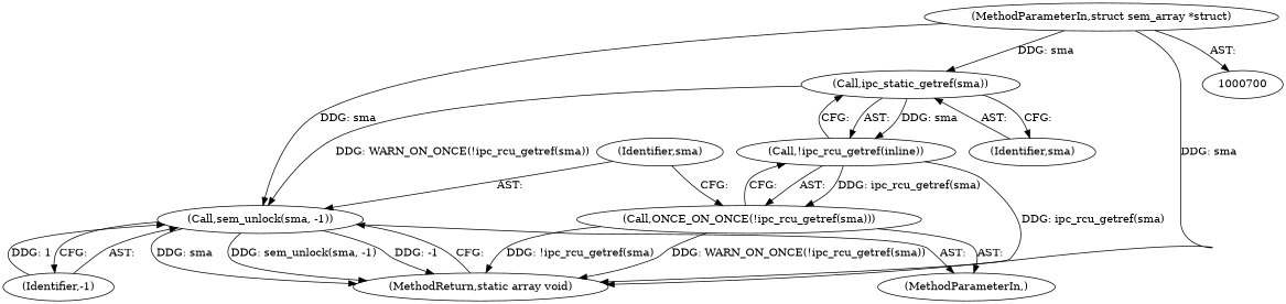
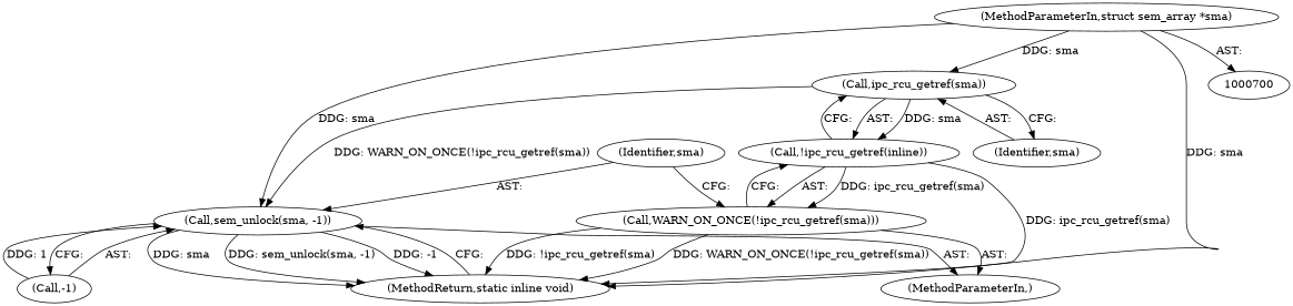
  digraph {
-   n1 [label="(MethodParameterIn,struct sem_array *struct)"]
-   n2 [label="(Call,ipc_static_getref(sma))"]
+   n1 [label="(MethodParameterIn,struct sem_array *sma)"]
+   n2 [label="(Call,ipc_rcu_getref(sma))"]
    n3 [label="(Call,sem_unlock(sma, -1))"]
-   n4 [label="(MethodReturn,static array void)"]
+   n4 [label="(MethodReturn,static inline void)"]
    n5 [label=1000700]
    n6 [label="(Call,!ipc_rcu_getref(inline))"]
    n7 [label="(Identifier,sma)"]
    n8 [label="(MethodParameterIn,)"]
-   n9 [label="(Identifier,-1)"]
-   n10 [label="(Call,ONCE_ON_ONCE(!ipc_rcu_getref(sma)))"]
+   n9 [label="(Call,-1)"]
+   n10 [label="(Call,WARN_ON_ONCE(!ipc_rcu_getref(sma)))"]
    n11 [label="(Identifier,sma)"]
    n1 -> n2 [label="DDG: sma"]
    n1 -> n3 [label="DDG: sma"]
    n1 -> n4 [label="DDG: sma"]
    n1 -> n5 [label="AST: "]
    n2 -> n3 [label="DDG: WARN_ON_ONCE(!ipc_rcu_getref(sma))"]
    n2 -> n6 [label="AST: "]
    n2 -> n6 [label="DDG: sma"]
    n2 -> n7 [label="CFG: "]
    n3 -> n4 [label="DDG: sma"]
    n3 -> n4 [label="DDG: sem_unlock(sma, -1)"]
    n3 -> n4 [label="DDG: -1"]
    n3 -> n8 [label="AST: "]
    n3 -> n9 [label="CFG: "]
    n4 -> n3 [label="CFG: "]
    n6 -> n2 [label="CFG: "]
    n6 -> n4 [label="DDG: ipc_rcu_getref(sma)"]
    n6 -> n10 [label="AST: "]
    n6 -> n10 [label="DDG: ipc_rcu_getref(sma)"]
    n7 -> n2 [label="AST: "]
    n9 -> n3 [label="AST: "]
    n9 -> n3 [label="DDG: 1"]
    n10 -> n4 [label="DDG: !ipc_rcu_getref(sma)"]
    n10 -> n4 [label="DDG: WARN_ON_ONCE(!ipc_rcu_getref(sma))"]
    n10 -> n6 [label="CFG: "]
    n10 -> n8 [label="AST: "]
    n11 -> n3 [label="AST: "]
    n11 -> n10 [label="CFG: "]
  }
